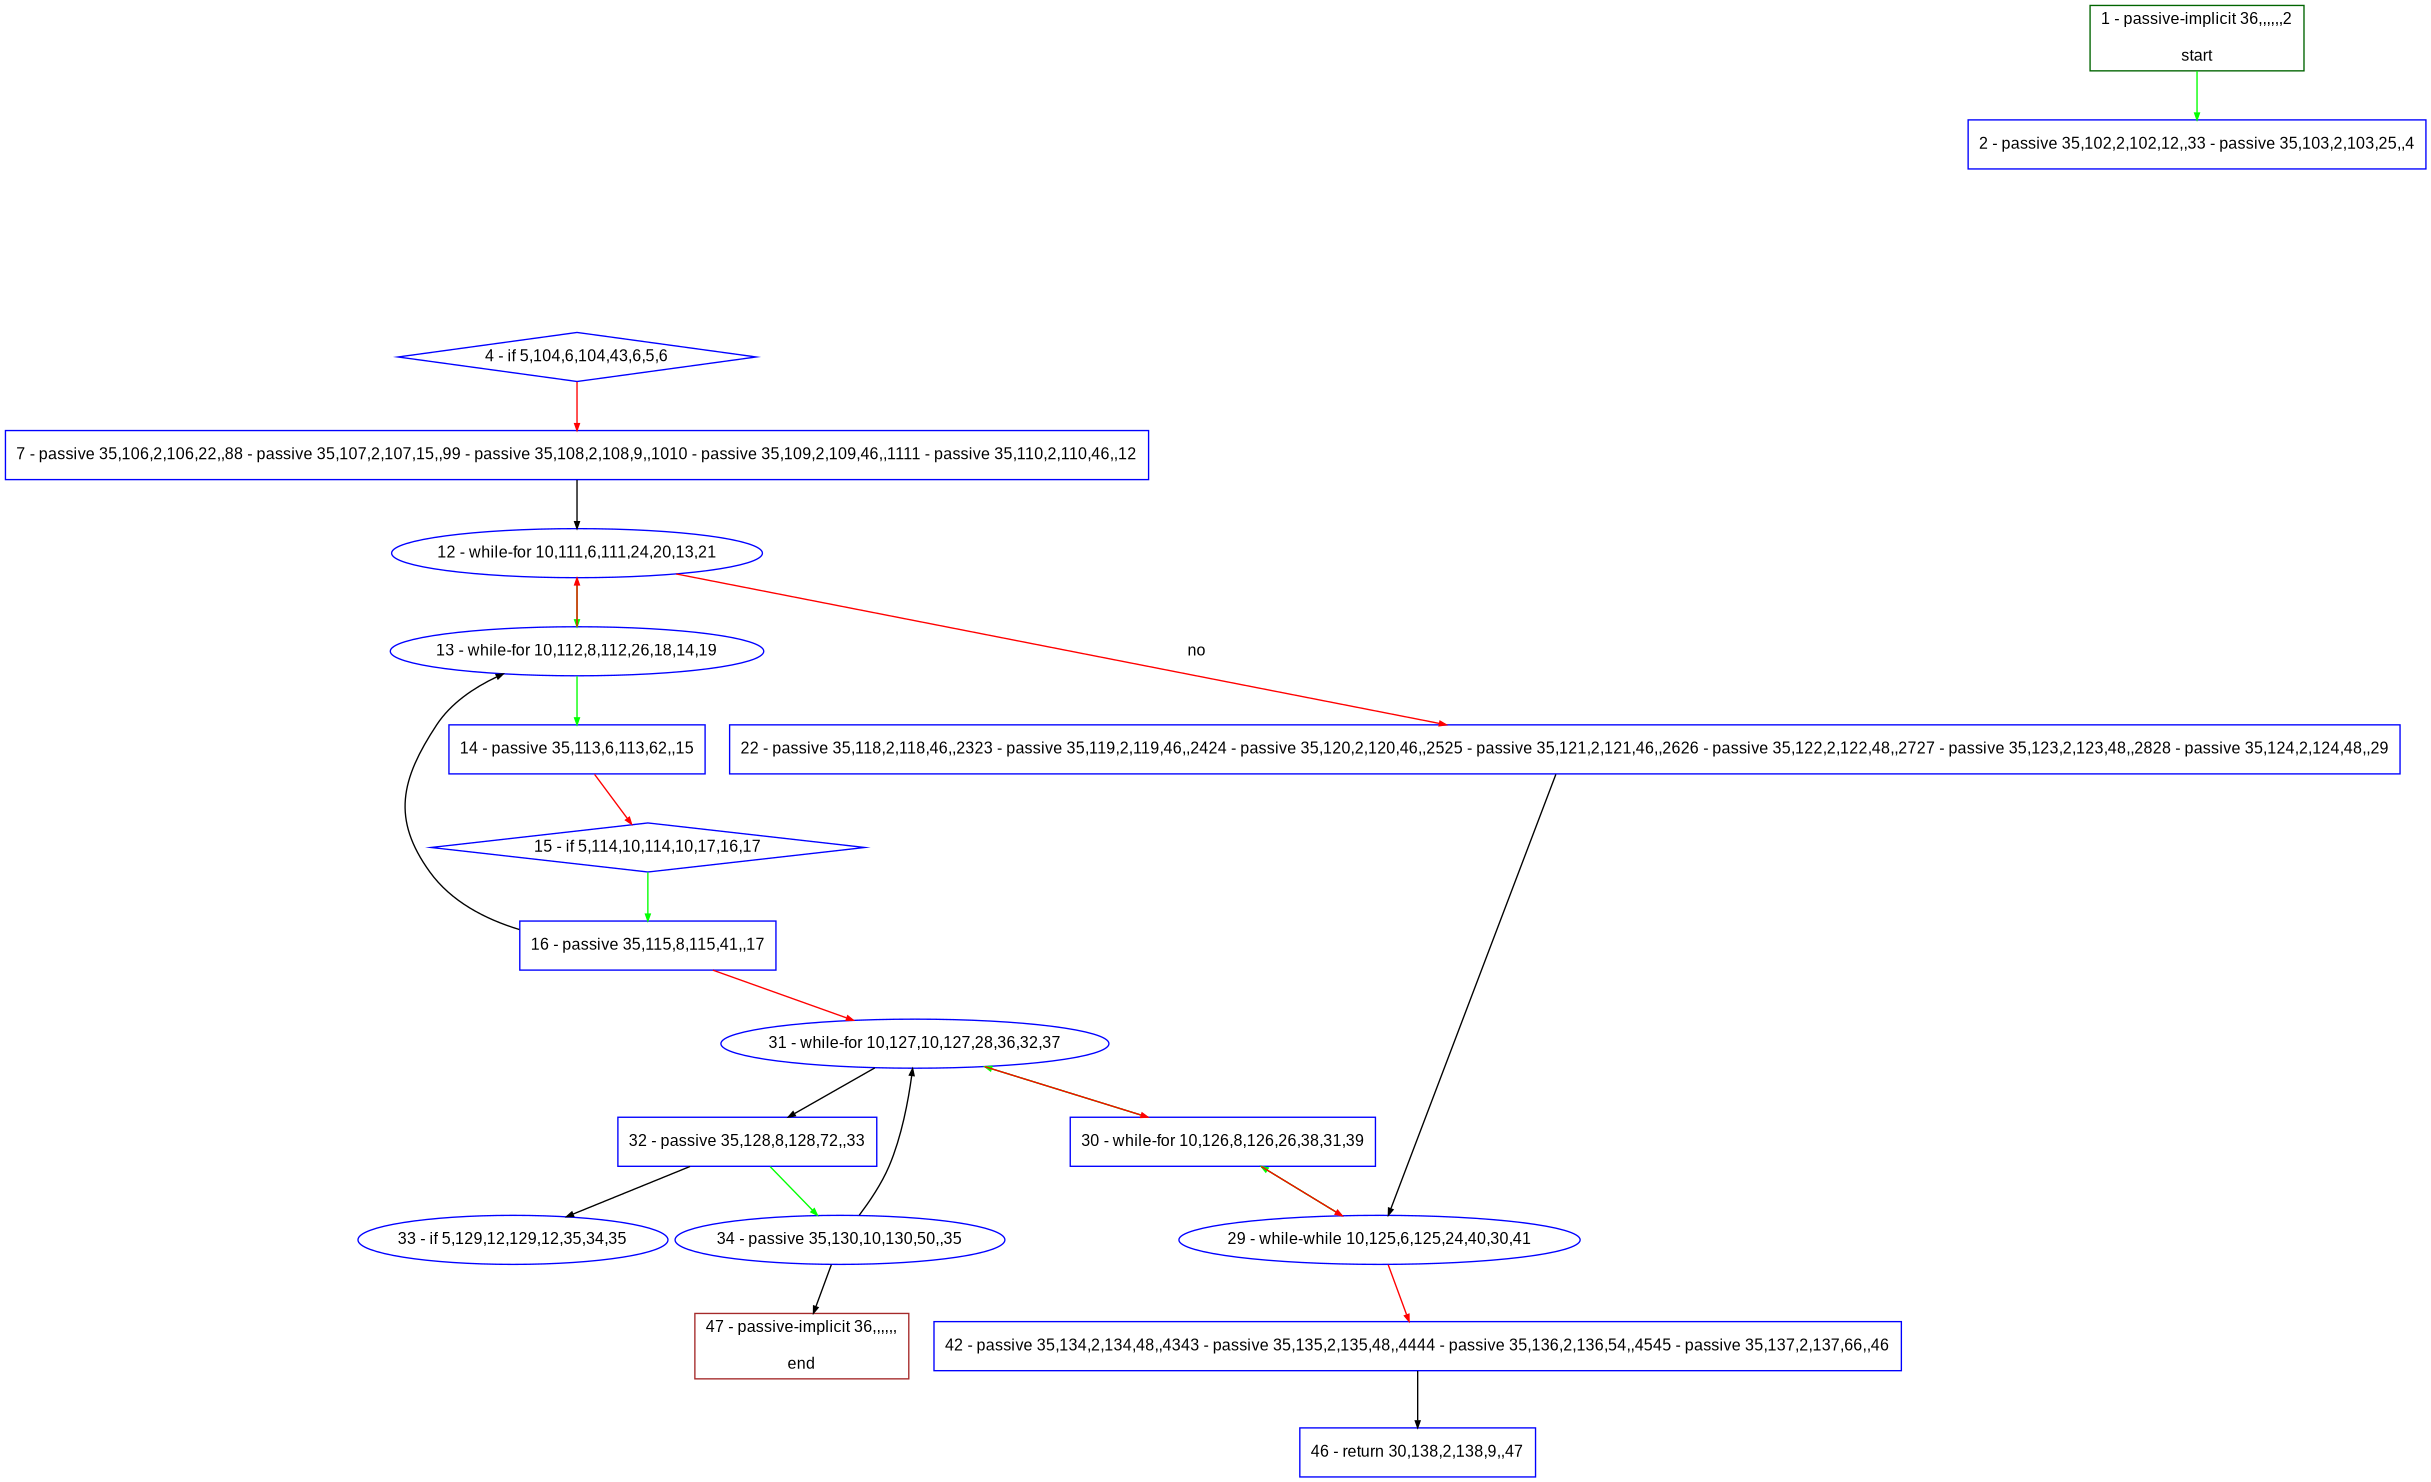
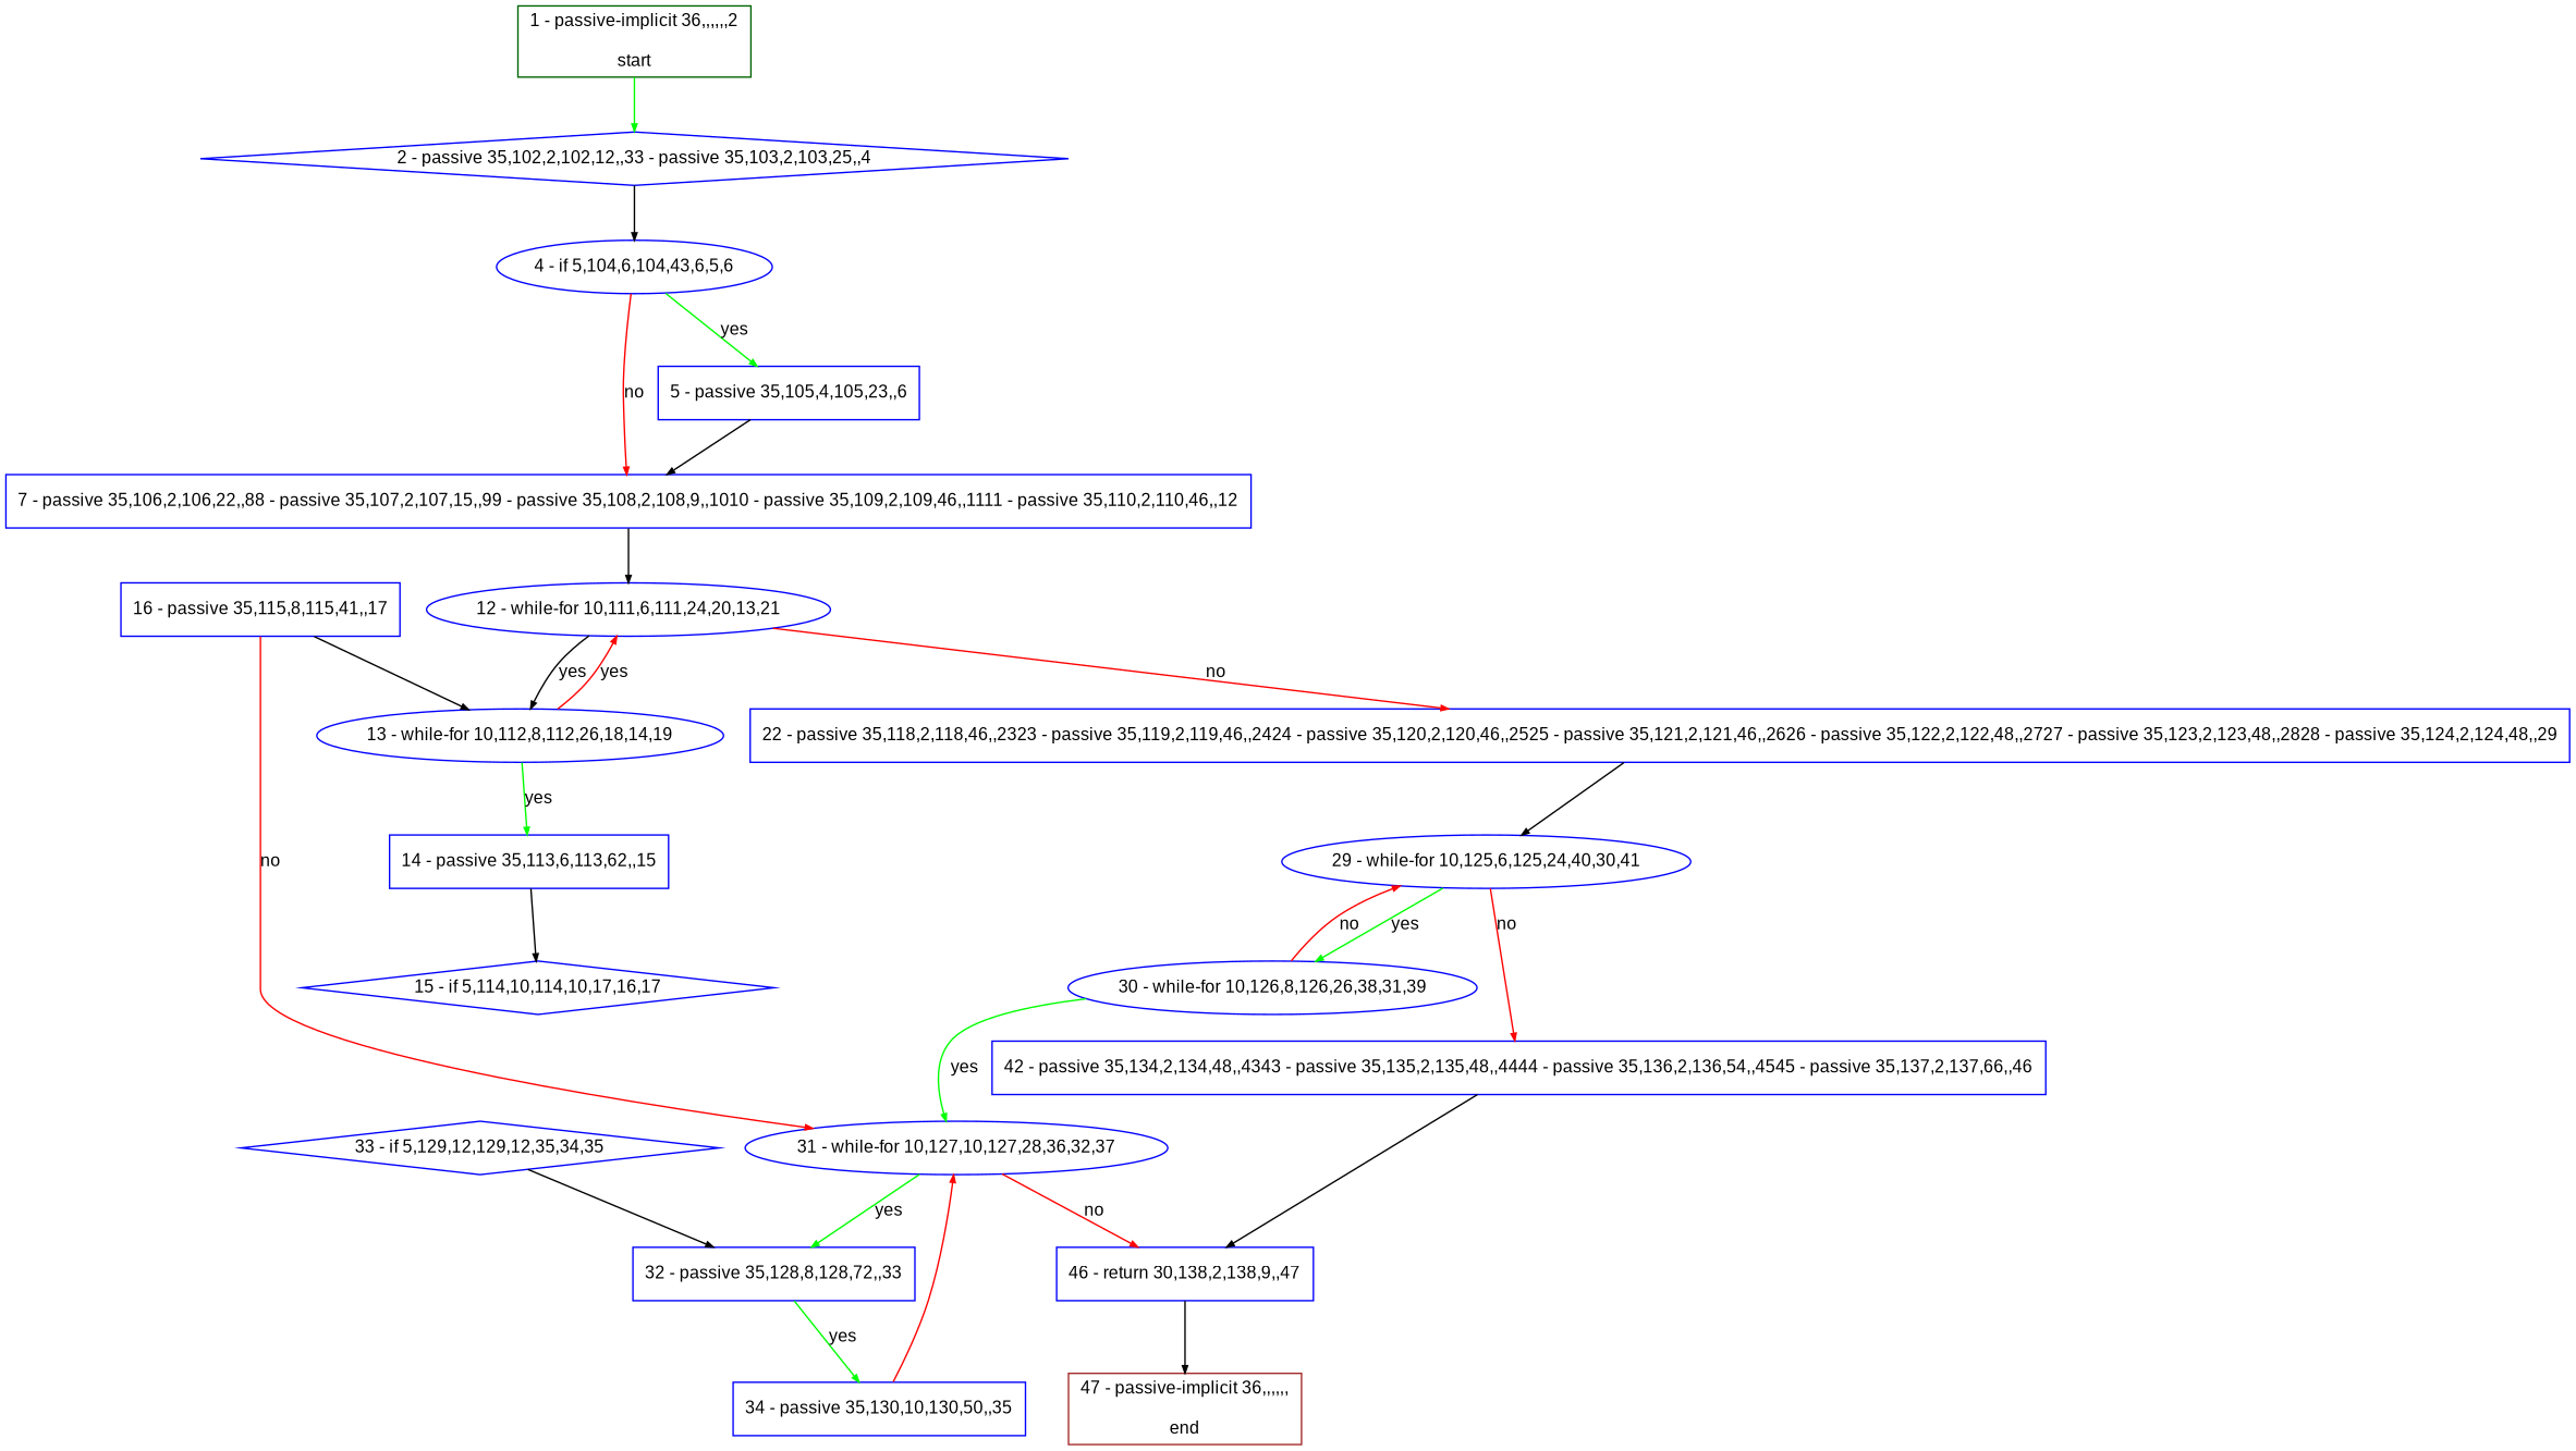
  digraph {
    bgcolor=white
    compound=true
    fillcolor="#FFFFCC"
    fontname=Arial
    fontsize=12
    pack=true
    packmode=clust
    style="rounded,filled"
    node [color="#0000ff" compound=true fillcolor="#ffffff" fixedsize=false fontname=Arial fontsize=12 node_initialized=no shape=box style=filled]
    edge [arrowhead=normal arrowsize=0.5 arrowtail=none color="#000000" compound=true dir=forward fontcolor=black fontname=Arial fontsize=12]
-   n1 [label="2 - passive 35,102,2,102,12,,33 - passive 35,103,2,103,25,,4"]
-   n2 [label="4 - if 5,104,6,104,43,6,5,6" shape=diamond]
+   n1 [label="2 - passive 35,102,2,102,12,,33 - passive 35,103,2,103,25,,4" shape=diamond]
+   n2 [label="4 - if 5,104,6,104,43,6,5,6" shape=ellipse]
+   n3 [label="5 - passive 35,105,4,105,23,,6"]
    n4 [label="7 - passive 35,106,2,106,22,,88 - passive 35,107,2,107,15,,99 - passive 35,108,2,108,9,,1010 - passive 35,109,2,109,46,,1111 - passive 35,110,2,110,46,,12"]
    n5 [color="#006400" label="1 - passive-implicit 36,,,,,,2\n\nstart"]
    n6 [label="12 - while-for 10,111,6,111,24,20,13,21" shape=oval]
    n7 [label="13 - while-for 10,112,8,112,26,18,14,19" shape=oval]
    n8 [label="22 - passive 35,118,2,118,46,,2323 - passive 35,119,2,119,46,,2424 - passive 35,120,2,120,46,,2525 - passive 35,121,2,121,46,,2626 - passive 35,122,2,122,48,,2727 - passive 35,123,2,123,48,,2828 - passive 35,124,2,124,48,,29"]
    n9 [label="14 - passive 35,113,6,113,62,,15"]
-   n10 [label="29 - while-while 10,125,6,125,24,40,30,41" shape=oval]
+   n10 [label="29 - while-for 10,125,6,125,24,40,30,41" shape=oval]
    n11 [label="15 - if 5,114,10,114,10,17,16,17" shape=diamond]
-   n12 [label="30 - while-for 10,126,8,126,26,38,31,39"]
+   n12 [label="30 - while-for 10,126,8,126,26,38,31,39" shape=oval]
    n13 [label="42 - passive 35,134,2,134,48,,4343 - passive 35,135,2,135,48,,4444 - passive 35,136,2,136,54,,4545 - passive 35,137,2,137,66,,46"]
    n14 [label="16 - passive 35,115,8,115,41,,17"]
    n15 [label="31 - while-for 10,127,10,127,28,36,32,37" shape=oval]
    n16 [label="46 - return 30,138,2,138,9,,47"]
    n17 [label="32 - passive 35,128,8,128,72,,33"]
    n18 [color="#a52a2a" label="47 - passive-implicit 36,,,,,,\n\nend"]
-   n19 [label="33 - if 5,129,12,129,12,35,34,35" shape=ellipse]
-   n20 [label="34 - passive 35,130,10,130,50,,35" shape=ellipse]
+   n19 [label="33 - if 5,129,12,129,12,35,34,35" shape=diamond]
+   n20 [label="34 - passive 35,130,10,130,50,,35"]
+   n1 -> n2
+   n2 -> n3 [color="#00ff00" label=yes]
    n2 -> n4 [color="#ff0000" label=no]
+   n3 -> n4
    n4 -> n6
    n5 -> n1 [color="#00ff00"]
-   n6 -> n7 [color="#00ff00" label=yes]
+   n6 -> n7 [label=yes]
    n6 -> n8 [color="#ff0000" label=no]
-   n7 -> n6 [color="#ff0000" label=no]
+   n7 -> n6 [color="#ff0000" label=yes]
    n7 -> n9 [color="#00ff00" label=yes]
    n8 -> n10
-   n9 -> n11 [color="#ff0000"]
+   n9 -> n11
    n10 -> n12 [color="#00ff00" label=yes]
    n10 -> n13 [color="#ff0000" label=no]
-   n11 -> n14 [color="#00ff00" label=yes]
    n12 -> n10 [color="#ff0000" label=no]
-   n12 -> n15 [color="#00ff00" label=no]
+   n12 -> n15 [color="#00ff00" label=yes]
    n13 -> n16
    n14 -> n7
    n14 -> n15 [color="#ff0000" label=no]
-   n15 -> n12 [color="#ff0000" label=no]
-   n15 -> n17 [label=yes]
-   n20 -> n18
-   n17 -> n19
+   n15 -> n16 [color="#ff0000" label=no]
+   n15 -> n17 [color="#00ff00" label=yes]
+   n16 -> n18
+   n19 -> n17
    n17 -> n20 [color="#00ff00" label=yes]
-   n20 -> n15
+   n20 -> n15 [color="#ff0000"]
  }
